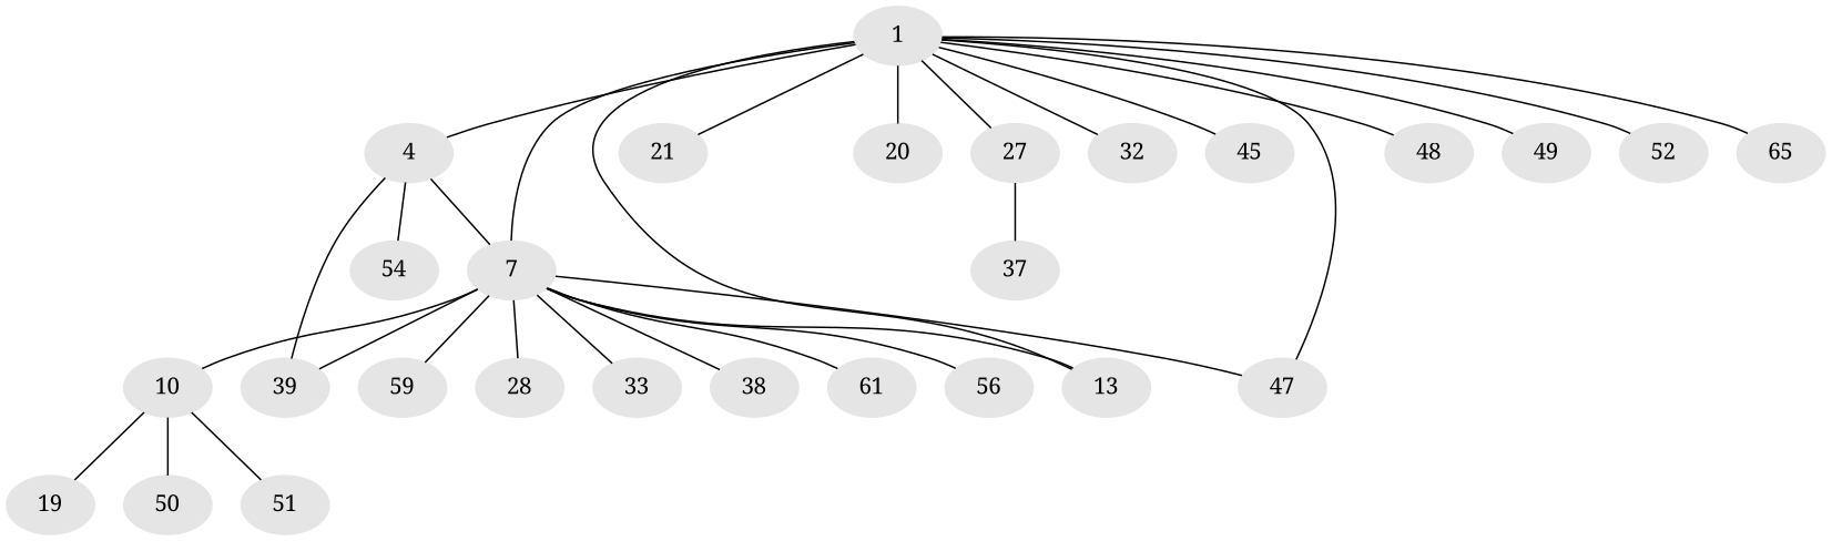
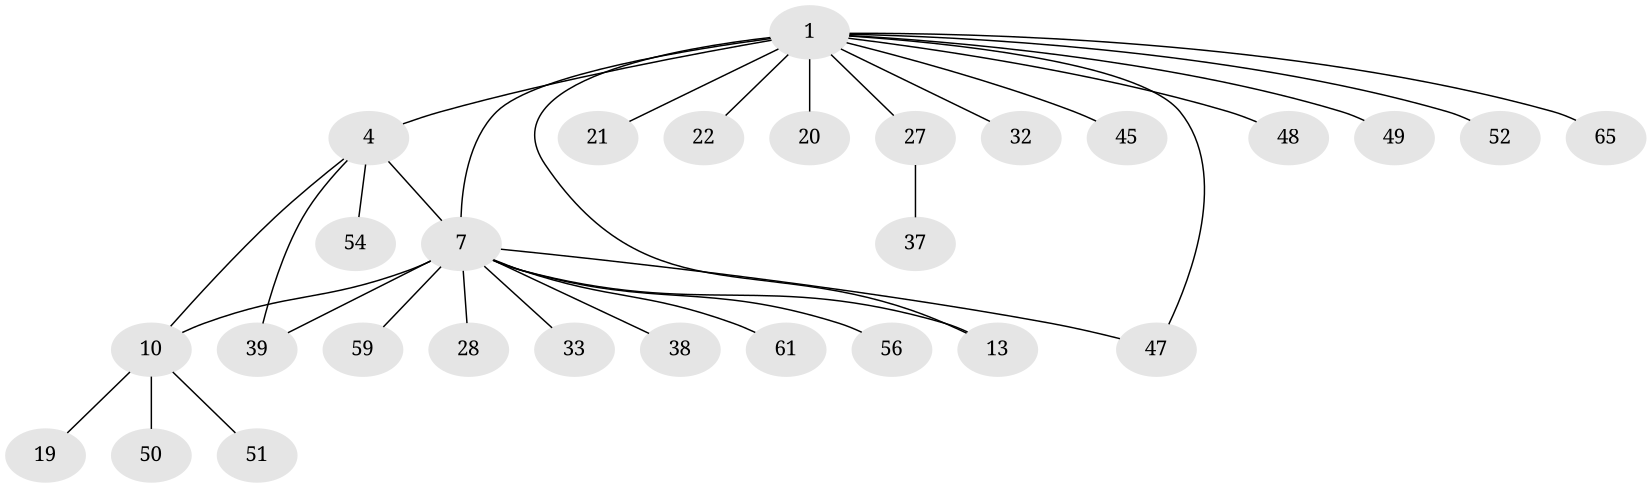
  graph {
    fontname="Noto Serif"
    node [color=gray90 fontname="Noto Serif" style=filled]
    edge [fontname="Noto Serif"]
    1 [super="+2+3+40"]
    4 [super="+62+5"]
    7 [super="+9+14+43+8"]
    13 [super="+58+16+36"]
    21
+   22
    n7 [label=20]
    27 [super="+67+30"]
    32 [super="+57"]
    45
    47
    48
    49
    52
    65
    10 [super="+34+12"]
    39 [super="+68"]
    54
    28
    33
    38
    n22 [label=61]
    56
    59
    37
    19
    50 [super="+66"]
    51
    1 -- 4
    1 -- 7 [weight=4]
    1 -- 13
    1 -- 21
+   1 -- 22
    1 -- n7
    1 -- 27
    1 -- 32
    1 -- 45
    1 -- 47
    1 -- 48
    1 -- 49
    1 -- 52
    1 -- 65
    4 -- 7 [weight=2]
+   4 -- 10
    4 -- 39
    4 -- 54
    7 -- 13
    7 -- 47
    7 -- 10 [weight=2]
    7 -- 39 [weight=2]
    7 -- 28
    7 -- 33
    7 -- 38
    7 -- n22
    7 -- 56
    7 -- 59
    27 -- 37
    10 -- 19
    10 -- 50
    10 -- 51
  }
